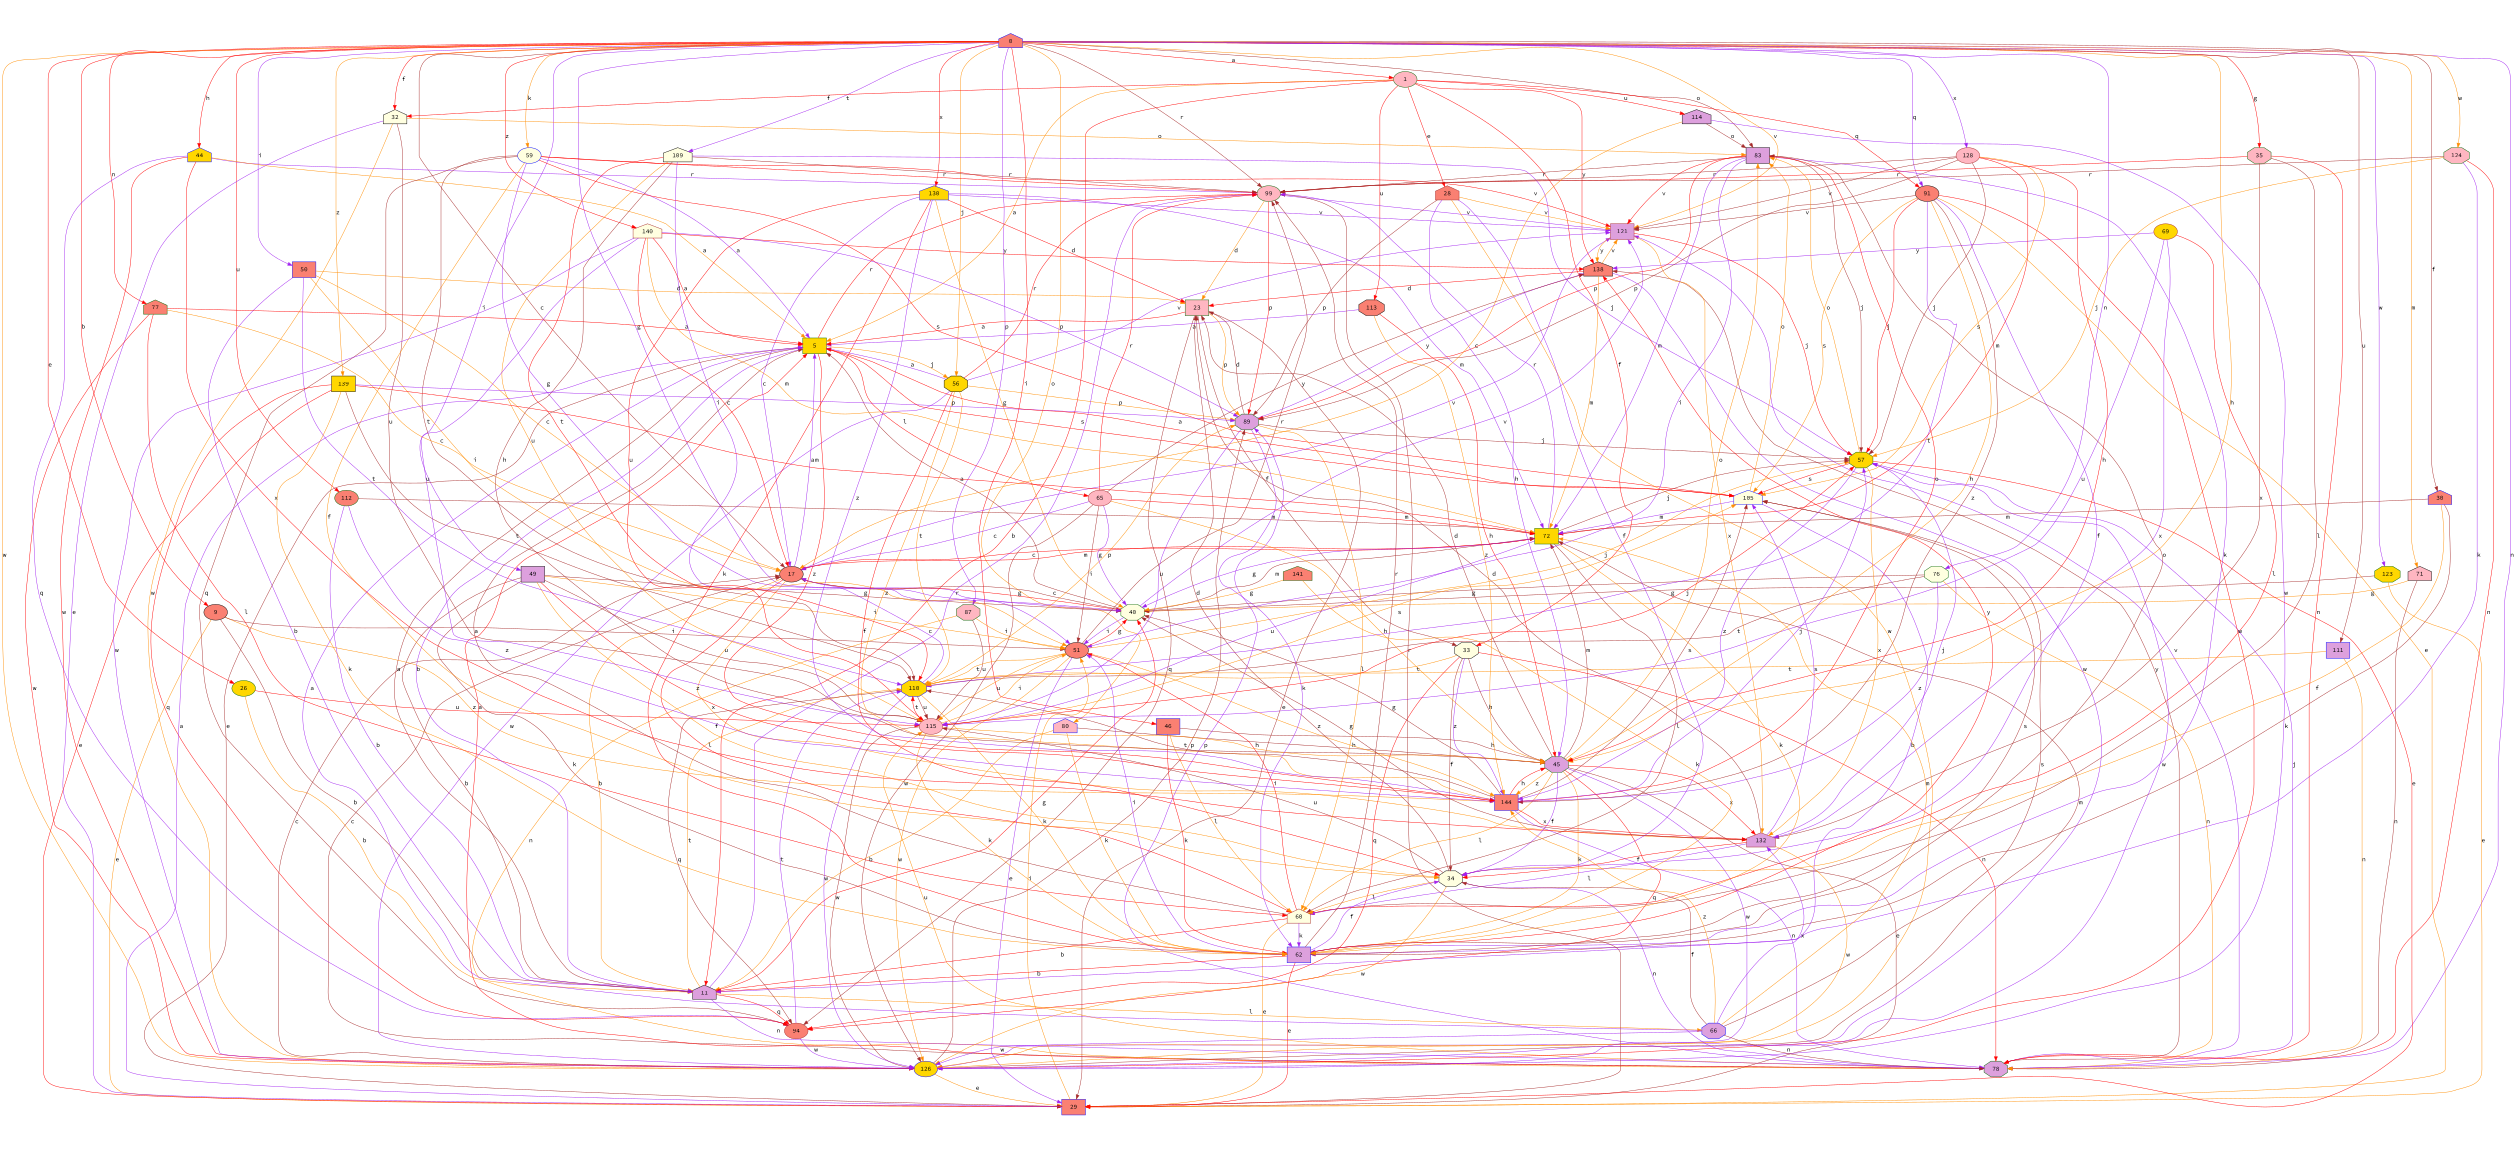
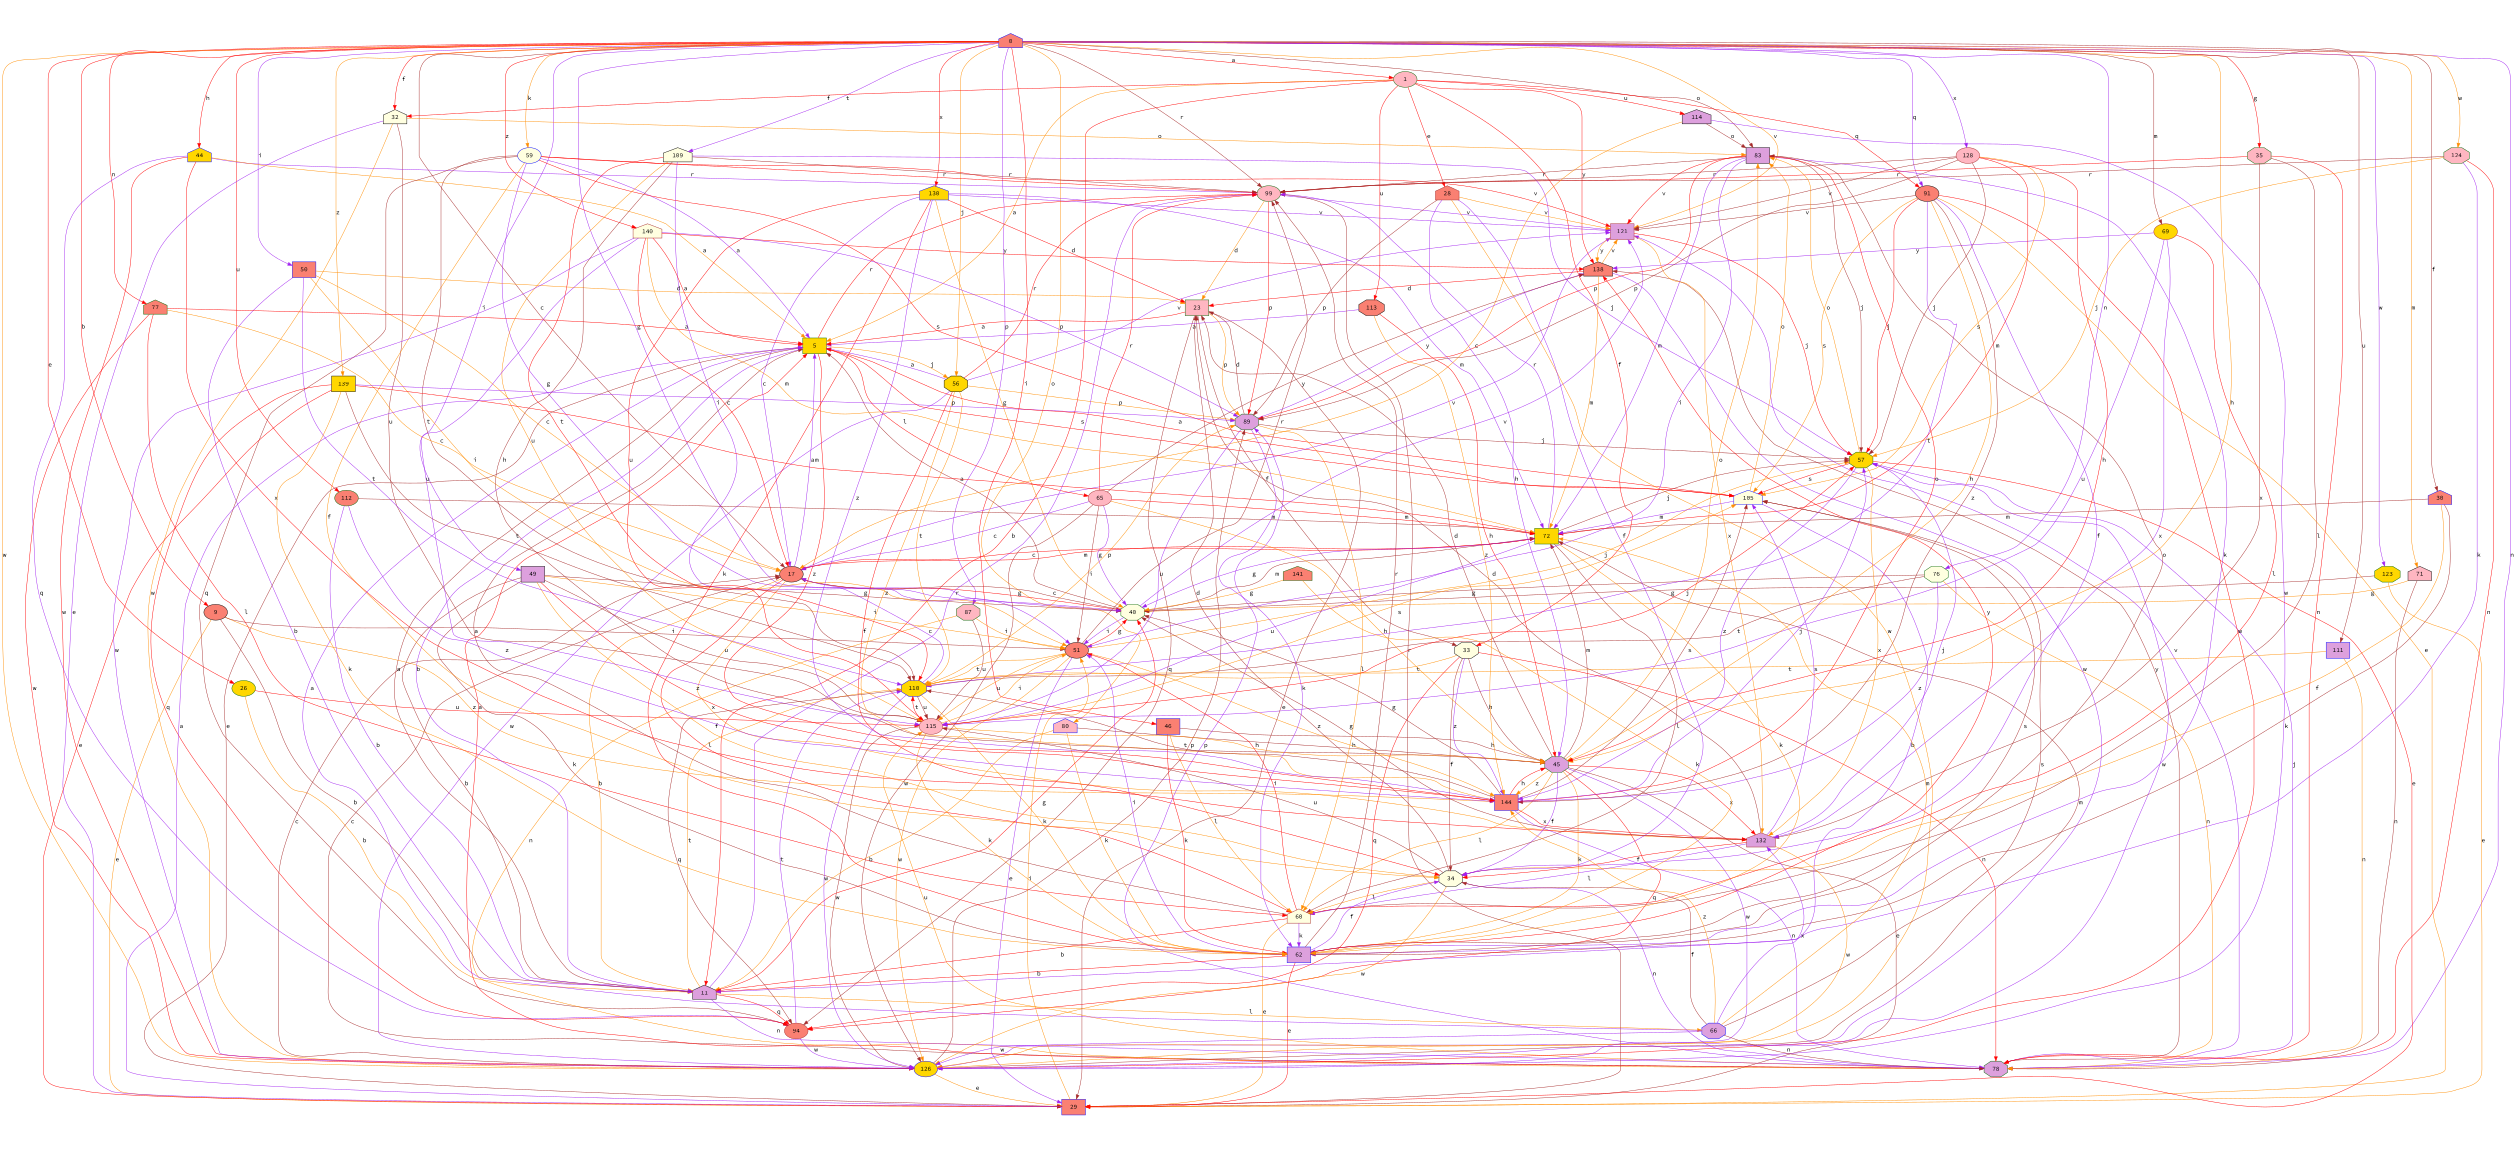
  strict digraph {
    fontname="Source Code Pro"
    node [color=darkgreen fillcolor=salmon fontname="Source Code Pro" shape=house style=filled]
    edge [color=darkorange fontname="Source Code Pro"]
    0 [color=blue]
    1 [fillcolor=lightpink shape=ellipse]
    9 [color=black shape=ellipse]
    17 [color=black shape=ellipse]
    26 [fillcolor=gold shape=ellipse]
    30 [color=blue]
    32 [color=black fillcolor=lightyellow]
    35 [fillcolor=lightpink shape=octagon]
    40 [fillcolor=lightyellow shape=octagon]
    44 [color=blue fillcolor=gold]
    45 [fillcolor=plum shape=octagon]
    46 [color=blue shape=box]
    49 [color=black fillcolor=plum shape=box]
    50 [color=blue shape=box]
    56 [color=black fillcolor=gold shape=octagon]
    59 [color=blue fillcolor=lightyellow shape=ellipse]
    69 [color=brown fillcolor=gold shape=ellipse]
    71 [color=black fillcolor=lightpink]
    76 [fillcolor=lightyellow shape=octagon]
    77
    78 [fillcolor=plum shape=octagon]
    80 [color=blue fillcolor=lightpink]
    83 [color=black fillcolor=plum shape=box]
    87 [fillcolor=lightpink shape=octagon]
    91 [color=black shape=ellipse]
    99 [fillcolor=lightpink shape=ellipse]
    109 [color=black fillcolor=lightyellow]
    111 [color=blue fillcolor=plum shape=box]
    112 [shape=ellipse]
    121 [color=brown fillcolor=plum shape=box]
    123 [fillcolor=gold shape=octagon]
    124 [fillcolor=lightpink shape=octagon]
    126 [color=blue fillcolor=gold shape=ellipse]
    128 [color=brown fillcolor=lightpink shape=ellipse]
    130 [color=blue fillcolor=gold]
    139 [color=black fillcolor=gold shape=box]
    140 [color=brown fillcolor=lightyellow]
    5 [fillcolor=gold shape=box]
    11 [color=black fillcolor=plum]
    28 [color=brown]
    33 [color=black fillcolor=lightyellow shape=octagon]
    113 [color=black shape=octagon]
    114 [color=black fillcolor=plum]
    138 [color=black]
    29 [color=blue shape=box]
    144 [color=blue shape=box]
    51 [color=black shape=ellipse]
    n48 [color=brown fillcolor=lightyellow label=60]
    72 [fillcolor=gold shape=box]
    132 [color=brown fillcolor=plum]
    115 [color=brown fillcolor=lightpink shape=ellipse]
    34 [color=black fillcolor=lightyellow shape=octagon]
    62 [color=blue fillcolor=plum shape=box]
    94 [color=brown shape=ellipse]
    23 [fillcolor=lightpink shape=box]
    110 [color=blue fillcolor=gold shape=octagon]
    89 [fillcolor=plum shape=octagon]
    105 [color=blue fillcolor=lightyellow]
    57 [fillcolor=gold shape=octagon]
    141
    65 [color=brown fillcolor=lightpink shape=ellipse]
    66 [color=blue fillcolor=plum shape=octagon]
    0 -> 1 [color=red label=a]
    0 -> 9 [color=red label=b]
    0 -> 17 [color=brown label=c]
    0 -> 26 [color=red label=e]
    0 -> 30 [color=brown label=f]
    0 -> 32 [color=red label=f]
    0 -> 35 [color=red label=g]
    0 -> 40 [color=purple label=g]
    0 -> 44 [color=red label=h]
    0 -> 45 [label=h]
    0 -> 46 [color=red label=i]
    0 -> 49 [color=purple label=i]
    0 -> 50 [color=purple label=i]
    0 -> 56 [label=j]
    0 -> 59 [label=k]
+   0 -> 69 [color=brown label=m]
    0 -> 71 [label=m]
    0 -> 76 [color=purple label=n]
    0 -> 77 [color=red label=n]
    0 -> 78 [color=purple label=n]
    0 -> 80 [label=o]
    0 -> 83 [color=brown label=o]
    0 -> 87 [color=purple label=p]
    0 -> 91 [color=purple label=q]
    0 -> 99 [color=brown label=r]
    0 -> 109 [color=purple label=t]
    0 -> 111 [color=brown label=u]
    0 -> 112 [color=red label=u]
    0 -> 121 [label=v]
    0 -> 123 [color=purple label=w]
    0 -> 124 [label=w]
    0 -> 126 [label=w]
    0 -> 128 [color=purple label=x]
    0 -> 130 [color=red label=x]
    0 -> 139 [label=z]
    0 -> 140 [color=red label=z]
    1 -> 32 [color=red label=f]
    1 -> 91 [color=red label=q]
    1 -> 5 [label=a]
    1 -> 11 [color=red label=b]
    1 -> 28 [color=red label=e]
    1 -> 33 [color=red label=f]
    1 -> 113 [color=red label=u]
    1 -> 114 [color=red label=u]
    1 -> 138 [color=red label=y]
    9 -> 11 [color=brown label=b]
    9 -> 29 [label=e]
    9 -> 144 [label=z]
    9 -> 51 [color=brown label=i]
    17 -> 40 [color=red label=g]
    17 -> 121 [color=purple label=v]
    17 -> 5 [color=purple label=a]
    17 -> 11 [label=b]
    17 -> n48 [color=red label=l]
    17 -> 72 [color=red label=m]
    17 -> 132 [label=x]
    26 -> 11 [label=b]
    26 -> 115 [color=red label=u]
    30 -> 72 [color=brown label=m]
    30 -> 34 [label=f]
    30 -> 62 [color=brown label=k]
    32 -> 83 [label=o]
    32 -> 126 [label=w]
    32 -> 29 [color=purple label=e]
    32 -> 115 [color=brown label=u]
    35 -> 78 [color=red label=n]
    35 -> 99 [color=red label=r]
    35 -> n48 [color=brown label=l]
    35 -> 132 [color=brown label=x]
    40 -> 17 [color=brown label=c]
    40 -> 121 [color=purple label=v]
    40 -> 5 [color=brown label=a]
    40 -> 51 [color=purple label=i]
    40 -> 72 [color=brown label=m]
    44 -> 99 [color=purple label=r]
    44 -> 126 [color=red label=w]
    44 -> 5 [label=a]
    44 -> 132 [color=red label=x]
    44 -> 94 [color=purple label=q]
    45 -> 83 [label=o]
    45 -> 126 [color=purple label=w]
    45 -> 29 [color=brown label=e]
    45 -> 144 [label=z]
    45 -> n48 [label=l]
    45 -> 72 [color=brown label=m]
    45 -> 132 [color=red label=x]
    45 -> 34 [color=purple label=f]
    45 -> 62 [label=k]
    45 -> 94 [color=red label=q]
    45 -> 23 [color=brown label=d]
    46 -> 45 [color=brown label=h]
    46 -> n48 [label=l]
    46 -> 62 [color=red label=k]
    49 -> 40 [color=brown label=g]
    49 -> 11 [color=brown label=b]
    49 -> 144 [color=red label=z]
    49 -> 51 [label=i]
    49 -> 115 [color=brown label=u]
    49 -> 34 [label=f]
    49 -> 62 [color=brown label=k]
    50 -> 17 [label=c]
    50 -> 11 [color=purple label=b]
    50 -> 51 [label=i]
    50 -> 23 [label=d]
    50 -> 110 [color=purple label=t]
    56 -> 99 [color=red label=r]
    56 -> 121 [color=purple label=v]
    56 -> 126 [color=purple label=w]
    56 -> 5 [color=purple label=a]
    56 -> 144 [label=z]
    56 -> 34 [color=red label=f]
    56 -> 110 [label=t]
    56 -> 89 [label=p]
    59 -> 40 [color=purple label=g]
    59 -> 99 [color=red label=r]
    59 -> 121 [color=red label=v]
    59 -> 5 [color=purple label=a]
    59 -> 34 [label=f]
    59 -> 94 [color=brown label=q]
    59 -> 110 [color=brown label=t]
    59 -> 105 [color=red label=s]
    69 -> 138 [color=purple label=y]
    69 -> n48 [color=red label=l]
    69 -> 132 [color=purple label=x]
    69 -> 115 [color=purple label=u]
    71 -> 40 [label=g]
    71 -> 78 [color=brown label=n]
    76 -> 40 [color=brown label=g]
    76 -> 78 [label=n]
    76 -> 144 [color=purple label=z]
    76 -> 110 [color=brown label=t]
    77 -> 17 [label=c]
    77 -> 126 [color=red label=w]
    77 -> 5 [color=red label=a]
    77 -> n48 [color=red label=l]
    78 -> 17 [color=brown label=c]
    78 -> 121 [color=purple label=v]
    78 -> 5 [color=red label=a]
    78 -> 138 [color=brown label=y]
    78 -> 115 [label=u]
    78 -> 89 [color=purple label=p]
    78 -> 57 [color=purple label=j]
    80 -> 45 [color=brown label=h]
    80 -> 11 [label=b]
    80 -> 62 [label=k]
    83 -> 99 [color=brown label=r]
    83 -> 121 [color=red label=v]
    83 -> 51 [color=purple label=i]
    83 -> 72 [color=purple label=m]
    83 -> 62 [color=purple label=k]
    83 -> 89 [color=red label=p]
    83 -> 57 [color=brown label=j]
    87 -> 78 [label=n]
    87 -> 51 [label=i]
    87 -> 115 [color=brown label=u]
    91 -> 45 [label=h]
    91 -> 121 [color=brown label=v]
    91 -> 126 [color=red label=w]
    91 -> 29 [label=e]
    91 -> 144 [color=brown label=z]
    91 -> 34 [color=purple label=f]
    91 -> 110 [color=purple label=t]
    91 -> 105 [label=s]
    91 -> 57 [color=red label=j]
    99 -> 121 [color=purple label=v]
    99 -> 23 [label=d]
    99 -> 89 [color=red label=p]
    109 -> 45 [color=brown label=h]
    109 -> 99 [color=brown label=r]
    109 -> 51 [color=purple label=i]
    109 -> 115 [label=u]
    109 -> 110 [color=red label=t]
    109 -> 57 [color=purple label=j]
    111 -> 78 [label=n]
    111 -> 110 [label=t]
    112 -> 11 [color=purple label=b]
    112 -> 144 [color=purple label=z]
    112 -> 72 [color=brown label=m]
    121 -> 138 [label=y]
    121 -> 132 [label=x]
    121 -> 57 [color=red label=j]
    123 -> 40 [color=brown label=g]
    123 -> 29 [label=e]
    124 -> 78 [color=red label=n]
    124 -> 99 [color=brown label=r]
    124 -> 62 [color=purple label=k]
    124 -> 57 [label=j]
    126 -> 17 [color=brown label=c]
    126 -> 29 [label=e]
    126 -> 72 [color=brown label=m]
    126 -> 89 [color=brown label=p]
    128 -> 45 [color=red label=h]
    128 -> 99 [color=brown label=r]
    128 -> 121 [color=brown label=v]
    128 -> 72 [color=red label=m]
    128 -> 89 [color=brown label=p]
    128 -> 105 [label=s]
    128 -> 57 [color=brown label=j]
    130 -> 17 [color=purple label=c]
    130 -> 40 [label=g]
    130 -> 121 [color=purple label=v]
    130 -> 144 [color=purple label=z]
    130 -> 72 [color=purple label=m]
    130 -> 115 [color=red label=u]
    130 -> 62 [color=red label=k]
    130 -> 23 [color=red label=d]
    139 -> 29 [color=red label=e]
    139 -> 72 [color=red label=m]
    139 -> 62 [label=k]
    139 -> 94 [color=red label=q]
    139 -> 110 [color=brown label=t]
    139 -> 89 [color=purple label=p]
    140 -> 17 [color=red label=c]
    140 -> 126 [color=purple label=w]
    140 -> 5 [color=red label=a]
    140 -> 138 [color=red label=y]
    140 -> 72 [label=m]
    140 -> 115 [color=purple label=u]
    140 -> 89 [color=purple label=p]
    5 -> 56 [label=j]
    5 -> 99 [color=red label=r]
    5 -> 11 [color=purple label=b]
    5 -> 29 [color=brown label=e]
    5 -> 144 [color=red label=z]
    5 -> 105 [color=red label=s]
    5 -> 65 [color=red label=l]
    11 -> 40 [color=red label=g]
    11 -> 78 [color=purple label=n]
    11 -> 99 [color=purple label=r]
    11 -> 5 [color=brown label=a]
    11 -> 94 [color=red label=q]
    11 -> 110 [label=t]
    11 -> 66 [label=l]
    28 -> 45 [color=purple label=h]
    28 -> 121 [label=v]
    28 -> 126 [label=w]
    28 -> 34 [color=purple label=f]
    28 -> 89 [color=brown label=p]
    33 -> 45 [color=brown label=h]
    33 -> 78 [color=red label=n]
    33 -> 144 [color=purple label=z]
    33 -> 34 [color=brown label=f]
    33 -> 94 [color=red label=q]
    33 -> 110 [label=t]
    113 -> 45 [color=red label=h]
    113 -> 5 [color=purple label=a]
    113 -> 144 [label=z]
    114 -> 17 [label=c]
    114 -> 83 [color=brown label=o]
    114 -> 126 [color=purple label=w]
    138 -> 121 [label=v]
    138 -> 126 [color=purple label=w]
    138 -> 72 [label=m]
    138 -> 23 [color=red label=d]
    29 -> 99 [color=brown label=r]
    29 -> 5 [color=purple label=a]
    29 -> 51 [label=i]
    144 -> 40 [color=brown label=g]
    144 -> 45 [color=red label=h]
    144 -> 78 [color=purple label=n]
    144 -> 83 [color=red label=o]
    144 -> 132 [color=red label=x]
    144 -> 110 [color=brown label=t]
    144 -> 105 [color=brown label=s]
    144 -> 57 [color=purple label=j]
    51 -> 40 [color=red label=g]
    51 -> 99 [color=brown label=r]
    51 -> 126 [label=w]
    51 -> 29 [color=purple label=e]
    51 -> 144 [label=z]
    51 -> 115 [label=u]
    51 -> 110 [label=t]
    51 -> 57 [label=j]
    n48 -> 5 [color=brown label=a]
    n48 -> 11 [color=red label=b]
    n48 -> 29 [label=e]
    n48 -> 51 [color=red label=i]
    n48 -> 62 [color=purple label=k]
    72 -> 17 [color=red label=c]
    72 -> 40 [color=purple label=g]
    72 -> 99 [color=purple label=r]
    72 -> n48 [color=brown label=l]
    72 -> 115 [color=purple label=u]
    72 -> 62 [label=k]
    72 -> 57 [color=brown label=j]
    132 -> 40 [color=brown label=g]
    132 -> 126 [label=w]
    132 -> n48 [color=purple label=l]
    132 -> 34 [color=red label=f]
    132 -> 23 [color=brown label=d]
    132 -> 105 [color=purple label=s]
    132 -> 57 [color=purple label=j]
    115 -> 45 [label=h]
    115 -> 126 [color=brown label=w]
    115 -> 51 [label=i]
    115 -> 62 [label=k]
    115 -> 110 [color=red label=t]
    115 -> 105 [label=s]
    115 -> 57 [color=red label=j]
    34 -> 78 [color=purple label=n]
    34 -> 126 [label=w]
    34 -> n48 [label=l]
    34 -> 115 [color=brown label=u]
    34 -> 23 [color=brown label=d]
    62 -> 83 [color=brown label=o]
    62 -> 99 [color=brown label=r]
    62 -> 11 [color=red label=b]
    62 -> 138 [color=red label=y]
    62 -> 29 [color=red label=e]
    62 -> 51 [color=purple label=i]
    62 -> 34 [color=purple label=f]
    62 -> 105 [color=brown label=s]
    94 -> 126 [color=purple label=w]
    94 -> 110 [color=purple label=t]
    23 -> 5 [color=red label=a]
    23 -> 33 [color=brown label=f]
    23 -> 29 [color=brown label=e]
    23 -> 94 [color=brown label=q]
    23 -> 89 [label=p]
    110 -> 17 [color=purple label=c]
    110 -> 126 [color=purple label=w]
    110 -> 115 [color=brown label=u]
    110 -> 62 [label=k]
    110 -> 94 [color=brown label=q]
    110 -> 89 [label=p]
    89 -> 138 [color=purple label=y]
    89 -> n48 [label=l]
    89 -> 115 [color=purple label=u]
    89 -> 62 [color=purple label=k]
    89 -> 23 [color=brown label=d]
    89 -> 57 [color=brown label=j]
    105 -> 83 [label=o]
    105 -> 5 [color=red label=a]
    105 -> 11 [color=purple label=b]
    105 -> 72 [color=purple label=m]
    57 -> 83 [label=o]
    57 -> 126 [color=purple label=w]
    57 -> 29 [color=red label=e]
    57 -> 144 [color=purple label=z]
    57 -> 132 [label=x]
    57 -> 105 [color=red label=s]
    141 -> 40 [label=g]
    141 -> 62 [label=k]
    65 -> 17 [color=purple label=c]
    65 -> 40 [color=purple label=g]
    65 -> 45 [label=h]
    65 -> 99 [color=red label=r]
    65 -> 126 [color=brown label=w]
    65 -> 138 [color=brown label=y]
    65 -> 51 [color=brown label=i]
    65 -> 72 [color=red label=m]
    66 -> 78 [color=brown label=n]
    66 -> 126 [color=purple label=w]
    66 -> 5 [color=purple label=a]
    66 -> 144 [label=z]
    66 -> 72 [label=m]
    66 -> 132 [color=purple label=x]
    66 -> 34 [color=brown label=f]
    66 -> 105 [color=brown label=s]
  }
